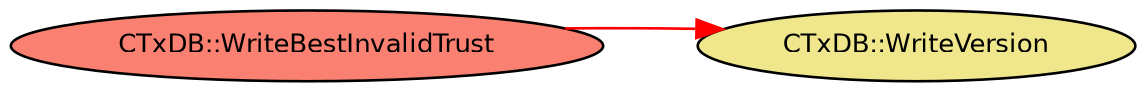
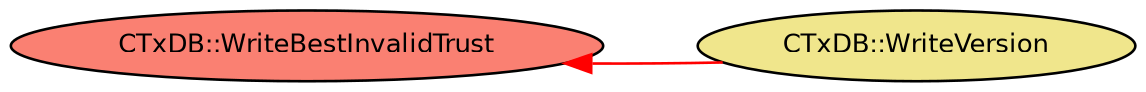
  digraph {
    rankdir=LR
    node [color=black fontname=Helvetica fontsize=10 shape=ellipse style=filled]
    n1 [fillcolor=salmon fontcolor=black height=0.2 label="CTxDB::WriteBestInvalidTrust" width=0.4]
    n2 [fillcolor=khaki height=0.2 label="CTxDB::WriteVersion" width=0.4]
-   n2 -> n1 [color=red dir=back fontname=Helvetica fontsize=10 labelfontname=Helvetica labelfontsize=10 style=solid]
+   n1 -> n2 [color=red dir=back fontname=Helvetica fontsize=10 labelfontname=Helvetica labelfontsize=10 style=solid]
  }
